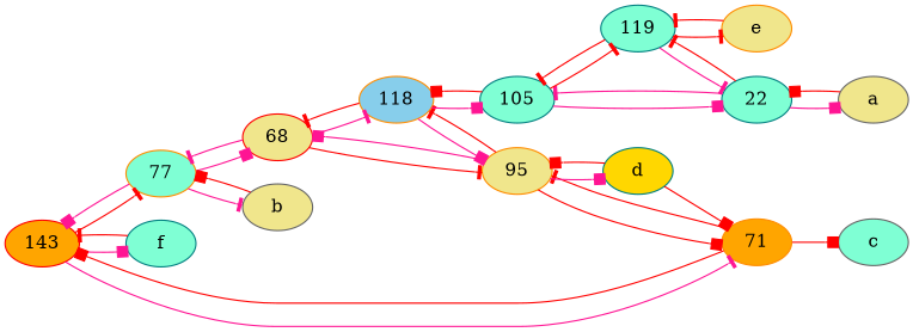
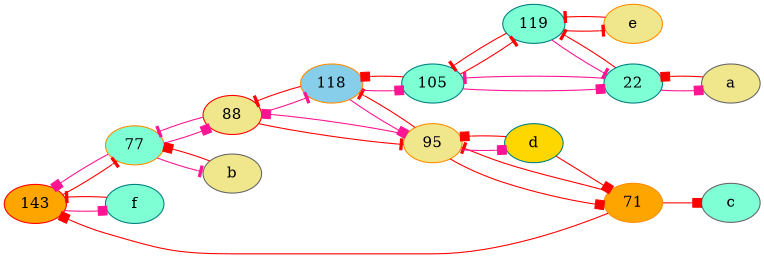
  digraph {
    rankdir=LR
    node [color=darkorange fillcolor=aquamarine style=filled]
    edge [arrowhead=tee color=red]
    143 [color=red fillcolor=orange]
    n2 [label=77]
    f [color=teal]
    71 [fillcolor=orange]
    b [color=gray40 fillcolor=khaki]
-   88 [color=red fillcolor=khaki label=68]
+   88 [color=red fillcolor=khaki]
    95 [fillcolor=khaki]
    c [color=gray40]
    118 [fillcolor=skyblue]
    d [color=teal fillcolor=gold]
    a [color=gray40 fillcolor=khaki]
    22 [color=teal]
    119 [color=teal]
    105 [color=teal]
    e [fillcolor=khaki]
    143 -> n2
    143 -> f [arrowhead=box color=deeppink]
-   143 -> 71 [color=deeppink]
    n2 -> 143 [arrowhead=box color=deeppink]
    n2 -> b [color=deeppink]
    n2 -> 88 [arrowhead=box color=deeppink]
    f -> 143
    71 -> 143 [arrowhead=box]
    71 -> 95
    71 -> c [arrowhead=box]
    b -> n2 [arrowhead=box]
    88 -> n2 [color=deeppink]
    88 -> 95
    88 -> 118 [color=deeppink]
    95 -> 71 [arrowhead=box]
    95 -> 88 [arrowhead=box color=deeppink]
    95 -> 118
    95 -> d [arrowhead=box color=deeppink]
    118 -> 88
    118 -> 95 [arrowhead=box color=deeppink]
    118 -> 105 [arrowhead=box color=deeppink]
    d -> 71 [arrowhead=box]
    d -> 95 [arrowhead=box]
    a -> 22 [arrowhead=box]
    22 -> a [arrowhead=box color=deeppink]
    22 -> 119
    22 -> 105 [color=deeppink]
    119 -> 22 [color=deeppink]
    119 -> 105
    119 -> e
    105 -> 118 [arrowhead=box]
    105 -> 22 [arrowhead=box color=deeppink]
    105 -> 119
    e -> 119
  }
